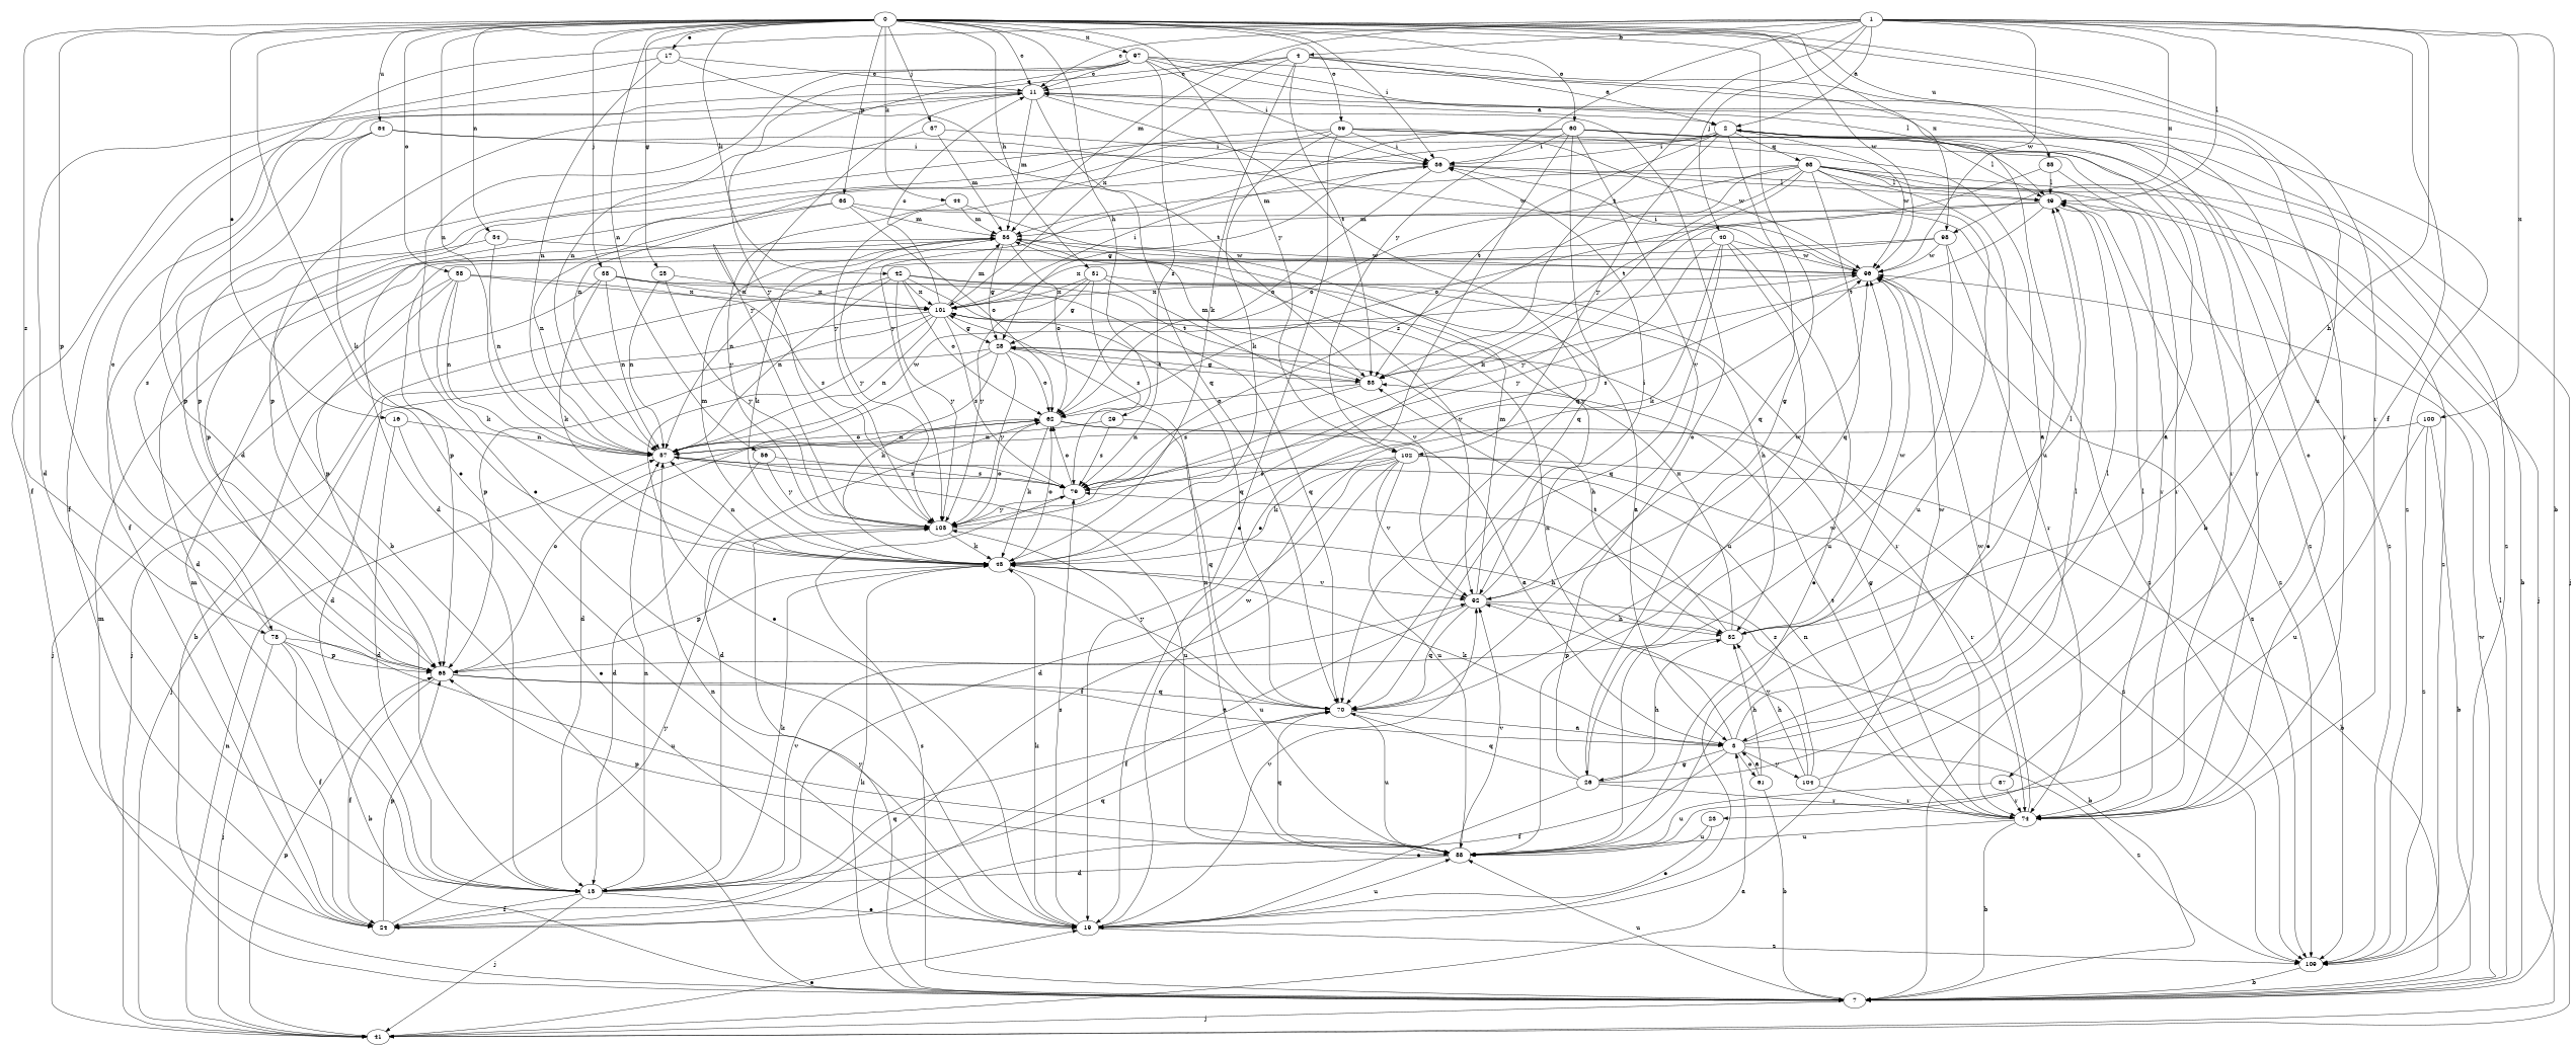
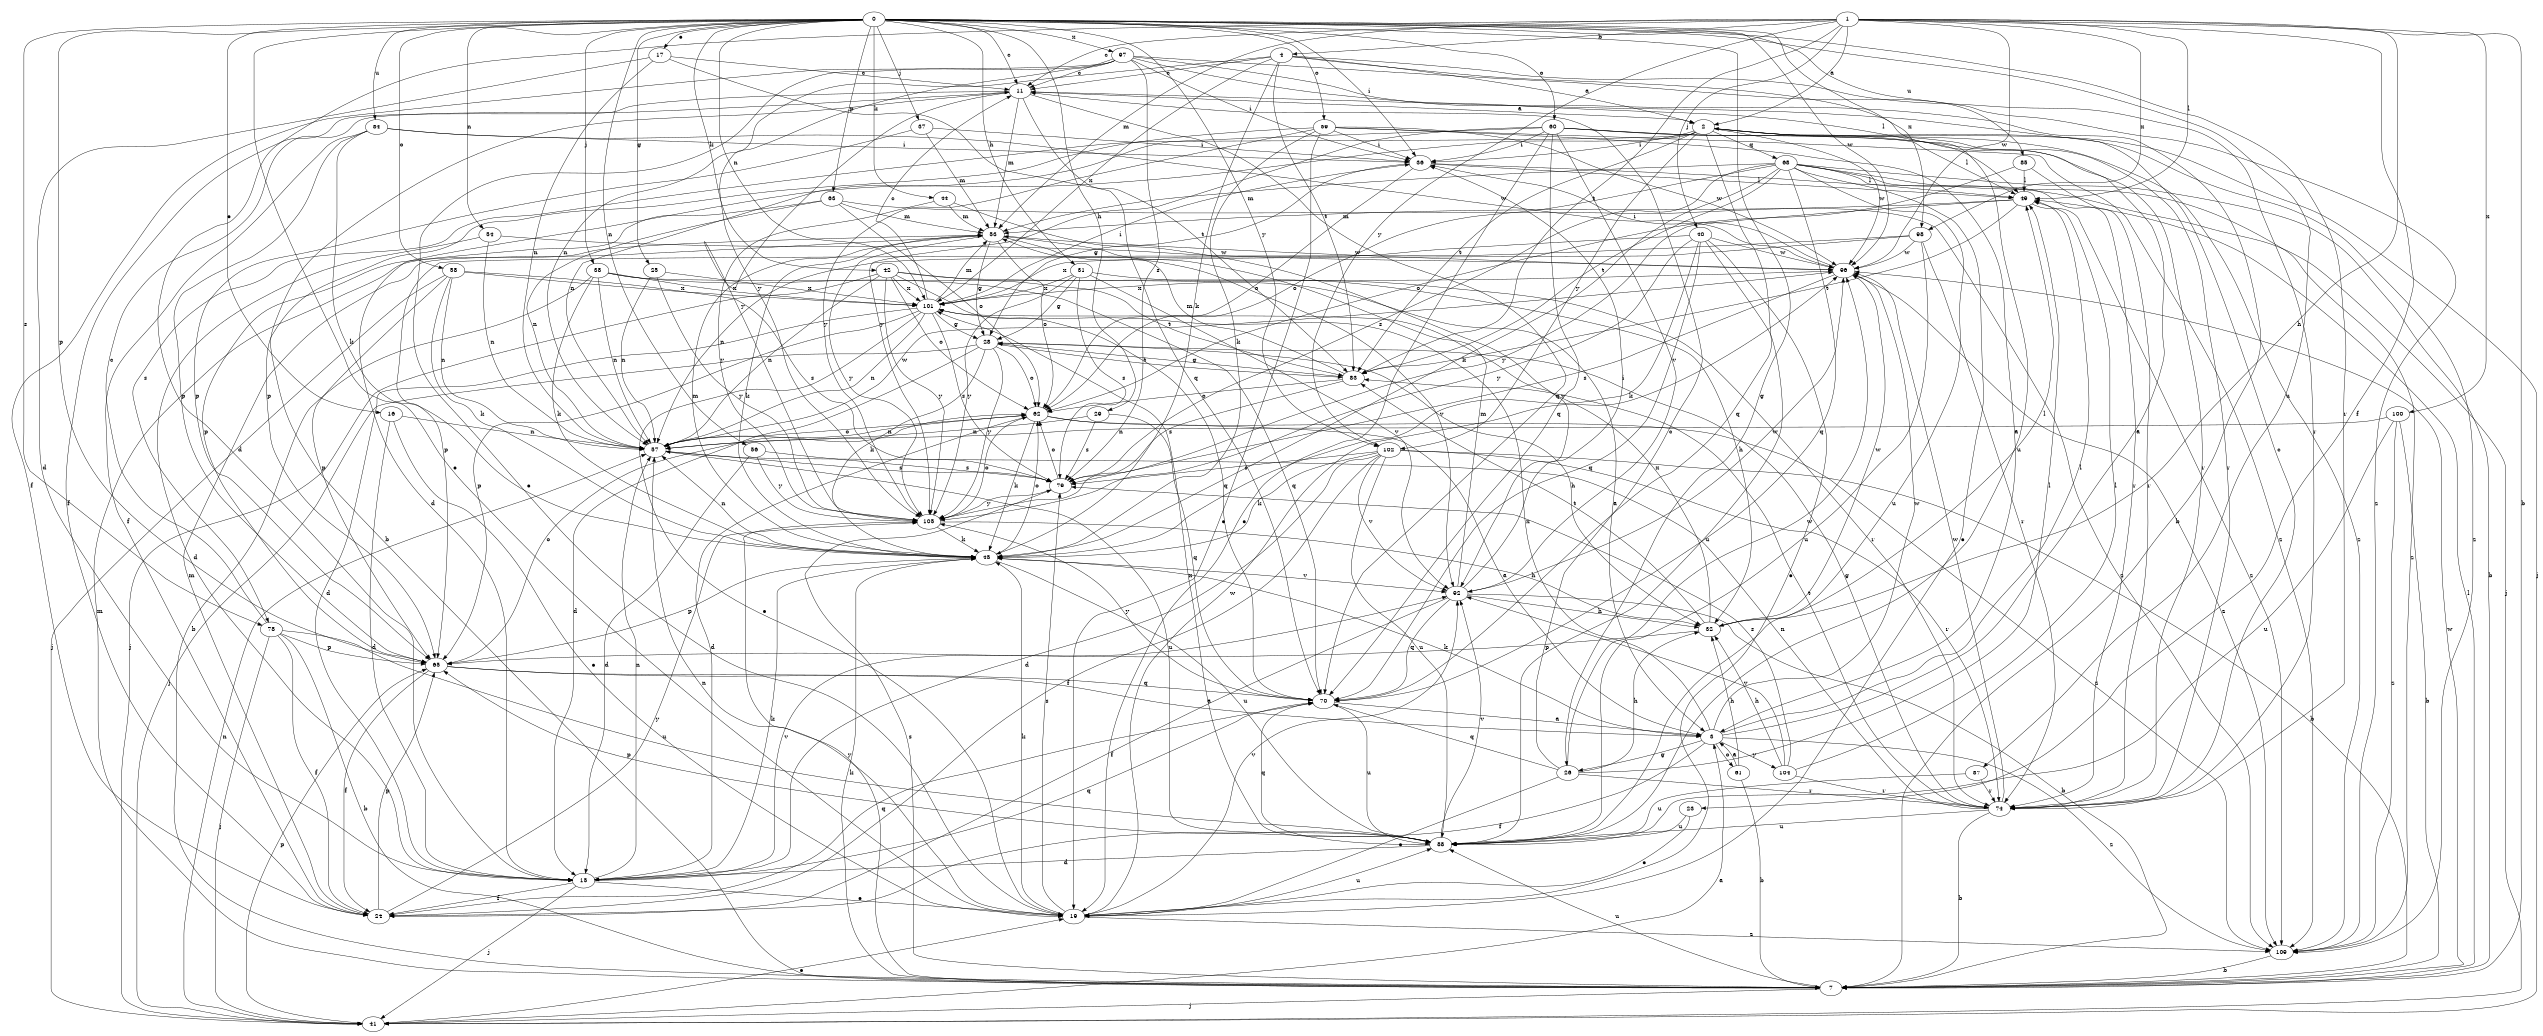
  strict digraph {
    0
    11
    16
    17
    19
    25
    26
    29
    31
    36
    37
    38
    42
    44
    54
    56
    57
    58
    59
    60
    63
    65
    74
    78
    84
    85
    87
    96
    97
    98
    102
    2
    7
    53
    83
    70
    24
    105
    15
    109
    45
    88
    79
    92
    101
    32
    49
    28
    41
    62
    3
    1
    4
    23
    40
    100
    68
    61
    104
    0 -> 11 [label=c]
    0 -> 16 [label=e]
    0 -> 17 [label=e]
    0 -> 19 [label=e]
    0 -> 25 [label=g]
    0 -> 26 [label=g]
    0 -> 29 [label=h]
    0 -> 31 [label=h]
    0 -> 36 [label=i]
    0 -> 37 [label=j]
    0 -> 38 [label=j]
    0 -> 42 [label=k]
    0 -> 44 [label=k]
    0 -> 54 [label=n]
    0 -> 56 [label=n]
-   0 -> 57 [label=n]
+   0 -> 101 [label=n]
    0 -> 58 [label=o]
    0 -> 59 [label=o]
    0 -> 60 [label=o]
    0 -> 63 [label=p]
    0 -> 65 [label=p]
    0 -> 74 [label=r]
    0 -> 78 [label=s]
    0 -> 84 [label=u]
    0 -> 85 [label=u]
    0 -> 87 [label=u]
    0 -> 96 [label=w]
    0 -> 97 [label=x]
    0 -> 98 [label=x]
    0 -> 102 [label=y]
    11 -> 2 [label=a]
    11 -> 7 [label=b]
    11 -> 53 [label=m]
    11 -> 83 [label=t]
    11 -> 70 [label=q]
    11 -> 24 [label=f]
    11 -> 105 [label=y]
    16 -> 19 [label=e]
    16 -> 57 [label=n]
    16 -> 15 [label=d]
    17 -> 11 [label=c]
    17 -> 57 [label=n]
    17 -> 70 [label=q]
    17 -> 15 [label=d]
    19 -> 57 [label=n]
    19 -> 96 [label=w]
    19 -> 109 [label=z]
    19 -> 45 [label=k]
    19 -> 88 [label=u]
    19 -> 79 [label=s]
    19 -> 92 [label=v]
    25 -> 57 [label=n]
    25 -> 105 [label=y]
    25 -> 101 [label=x]
    26 -> 11 [label=c]
    26 -> 19 [label=e]
    26 -> 74 [label=r]
    26 -> 96 [label=w]
    26 -> 70 [label=q]
    26 -> 32 [label=h]
    26 -> 49 [label=l]
    29 -> 57 [label=n]
    29 -> 70 [label=q]
    29 -> 79 [label=s]
    31 -> 105 [label=y]
    31 -> 79 [label=s]
    31 -> 92 [label=v]
    31 -> 101 [label=x]
    31 -> 32 [label=h]
    31 -> 28 [label=g]
    36 -> 49 [label=l]
    36 -> 28 [label=g]
    36 -> 41 [label=j]
    36 -> 62 [label=o]
    37 -> 36 [label=i]
    37 -> 65 [label=p]
    37 -> 53 [label=m]
    38 -> 57 [label=n]
    38 -> 7 [label=b]
    38 -> 70 [label=q]
    38 -> 45 [label=k]
    38 -> 101 [label=x]
    38 -> 3 [label=a]
    42 -> 57 [label=n]
    42 -> 74 [label=r]
    42 -> 83 [label=t]
    42 -> 70 [label=q]
    42 -> 105 [label=y]
    42 -> 101 [label=x]
    42 -> 41 [label=j]
    42 -> 62 [label=o]
    44 -> 53 [label=m]
    44 -> 105 [label=y]
    44 -> 92 [label=v]
    54 -> 57 [label=n]
    54 -> 96 [label=w]
    54 -> 15 [label=d]
    56 -> 105 [label=y]
    56 -> 15 [label=d]
    56 -> 79 [label=s]
    57 -> 96 [label=w]
    57 -> 88 [label=u]
    57 -> 79 [label=s]
    57 -> 62 [label=o]
    58 -> 57 [label=n]
    58 -> 65 [label=p]
    58 -> 45 [label=k]
    58 -> 79 [label=s]
    58 -> 101 [label=x]
    58 -> 41 [label=j]
    59 -> 19 [label=e]
    59 -> 36 [label=i]
    59 -> 65 [label=p]
    59 -> 96 [label=w]
    59 -> 105 [label=y]
    59 -> 109 [label=z]
    59 -> 45 [label=k]
    59 -> 3 [label=a]
    60 -> 19 [label=e]
    60 -> 36 [label=i]
    60 -> 57 [label=n]
    60 -> 74 [label=r]
    60 -> 70 [label=q]
    60 -> 105 [label=y]
    60 -> 109 [label=z]
    60 -> 92 [label=v]
    60 -> 49 [label=l]
    63 -> 57 [label=n]
    63 -> 65 [label=p]
    63 -> 53 [label=m]
    63 -> 109 [label=z]
    63 -> 62 [label=o]
    65 -> 70 [label=q]
    65 -> 24 [label=f]
    65 -> 62 [label=o]
    65 -> 3 [label=a]
    74 -> 11 [label=c]
    74 -> 57 [label=n]
    74 -> 96 [label=w]
    74 -> 7 [label=b]
    74 -> 83 [label=t]
    74 -> 88 [label=u]
    74 -> 28 [label=g]
    78 -> 11 [label=c]
    78 -> 65 [label=p]
    78 -> 7 [label=b]
    78 -> 24 [label=f]
    78 -> 88 [label=u]
    78 -> 41 [label=j]
    84 -> 36 [label=i]
    84 -> 65 [label=p]
    84 -> 96 [label=w]
    84 -> 24 [label=f]
    84 -> 45 [label=k]
    85 -> 74 [label=r]
    85 -> 49 [label=l]
    85 -> 62 [label=o]
    87 -> 74 [label=r]
    87 -> 88 [label=u]
    96 -> 36 [label=i]
    96 -> 109 [label=z]
    96 -> 79 [label=s]
    96 -> 101 [label=x]
    97 -> 11 [label=c]
    97 -> 19 [label=e]
    97 -> 36 [label=i]
    97 -> 7 [label=b]
    97 -> 24 [label=f]
    97 -> 105 [label=y]
    97 -> 109 [label=z]
    97 -> 79 [label=s]
    97 -> 49 [label=l]
    98 -> 65 [label=p]
    98 -> 74 [label=r]
    98 -> 96 [label=w]
    98 -> 88 [label=u]
    98 -> 101 [label=x]
    102 -> 74 [label=r]
    102 -> 7 [label=b]
    102 -> 24 [label=f]
    102 -> 15 [label=d]
    102 -> 45 [label=k]
    102 -> 88 [label=u]
    102 -> 79 [label=s]
    102 -> 92 [label=v]
    2 -> 36 [label=i]
    2 -> 74 [label=r]
    2 -> 78 [label=s]
    2 -> 96 [label=w]
    2 -> 102 [label=y]
    2 -> 83 [label=t]
    2 -> 70 [label=q]
    2 -> 15 [label=d]
    2 -> 109 [label=z]
    2 -> 41 [label=j]
    2 -> 68 [label=q]
    7 -> 96 [label=w]
    7 -> 53 [label=m]
    7 -> 105 [label=y]
    7 -> 45 [label=k]
    7 -> 88 [label=u]
    7 -> 79 [label=s]
    7 -> 49 [label=l]
    7 -> 41 [label=j]
    53 -> 96 [label=w]
    53 -> 105 [label=y]
    53 -> 45 [label=k]
    53 -> 92 [label=v]
    53 -> 28 [label=g]
    53 -> 62 [label=o]
    83 -> 53 [label=m]
    83 -> 79 [label=s]
    83 -> 28 [label=g]
    83 -> 62 [label=o]
    70 -> 105 [label=y]
    70 -> 88 [label=u]
    70 -> 3 [label=a]
    24 -> 65 [label=p]
    24 -> 53 [label=m]
    24 -> 70 [label=q]
    24 -> 105 [label=y]
    105 -> 45 [label=k]
    105 -> 32 [label=h]
    105 -> 62 [label=o]
    15 -> 19 [label=e]
    15 -> 57 [label=n]
    15 -> 70 [label=q]
    15 -> 24 [label=f]
    15 -> 45 [label=k]
    15 -> 92 [label=v]
    15 -> 41 [label=j]
    109 -> 7 [label=b]
    45 -> 57 [label=n]
    45 -> 65 [label=p]
    45 -> 53 [label=m]
    45 -> 88 [label=u]
    45 -> 92 [label=v]
    45 -> 62 [label=o]
    88 -> 65 [label=p]
    88 -> 70 [label=q]
    88 -> 15 [label=d]
    88 -> 92 [label=v]
    88 -> 101 [label=x]
    79 -> 105 [label=y]
    79 -> 62 [label=o]
    92 -> 36 [label=i]
    92 -> 96 [label=w]
    92 -> 7 [label=b]
    92 -> 53 [label=m]
    92 -> 70 [label=q]
    92 -> 24 [label=f]
    92 -> 32 [label=h]
    101 -> 11 [label=c]
    101 -> 19 [label=e]
    101 -> 36 [label=i]
    101 -> 57 [label=n]
    101 -> 65 [label=p]
    101 -> 53 [label=m]
    101 -> 15 [label=d]
    101 -> 79 [label=s]
    101 -> 28 [label=g]
    32 -> 65 [label=p]
    32 -> 96 [label=w]
    32 -> 83 [label=t]
    32 -> 101 [label=x]
    32 -> 49 [label=l]
    49 -> 53 [label=m]
    49 -> 83 [label=t]
    49 -> 105 [label=y]
    49 -> 109 [label=z]
    28 -> 83 [label=t]
    28 -> 105 [label=y]
    28 -> 15 [label=d]
    28 -> 45 [label=k]
    28 -> 32 [label=h]
    28 -> 41 [label=j]
    28 -> 62 [label=o]
    41 -> 19 [label=e]
    41 -> 57 [label=n]
    41 -> 65 [label=p]
    41 -> 3 [label=a]
    62 -> 57 [label=n]
    62 -> 15 [label=d]
    62 -> 109 [label=z]
    62 -> 45 [label=k]
    62 -> 3 [label=a]
    3 -> 26 [label=g]
    3 -> 96 [label=w]
    3 -> 2 [label=a]
    3 -> 24 [label=f]
    3 -> 109 [label=z]
    3 -> 45 [label=k]
    3 -> 101 [label=x]
    3 -> 49 [label=l]
    3 -> 61 [label=o]
    3 -> 104 [label=y]
    1 -> 11 [label=c]
    1 -> 96 [label=w]
    1 -> 98 [label=x]
    1 -> 102 [label=y]
    1 -> 2 [label=a]
    1 -> 7 [label=b]
    1 -> 53 [label=m]
    1 -> 83 [label=t]
    1 -> 15 [label=d]
    1 -> 32 [label=h]
    1 -> 49 [label=l]
    1 -> 4 [label=b]
    1 -> 23 [label=f]
    1 -> 40 [label=j]
    1 -> 100 [label=x]
    4 -> 11 [label=c]
    4 -> 57 [label=n]
    4 -> 74 [label=r]
    4 -> 2 [label=a]
    4 -> 83 [label=t]
    4 -> 45 [label=k]
    4 -> 88 [label=u]
    4 -> 101 [label=x]
    23 -> 19 [label=e]
    23 -> 88 [label=u]
    40 -> 19 [label=e]
    40 -> 57 [label=n]
    40 -> 96 [label=w]
    40 -> 70 [label=q]
    40 -> 105 [label=y]
    40 -> 45 [label=k]
    40 -> 88 [label=u]
    100 -> 57 [label=n]
    100 -> 7 [label=b]
    100 -> 109 [label=z]
    100 -> 88 [label=u]
    68 -> 19 [label=e]
    68 -> 74 [label=r]
    68 -> 7 [label=b]
    68 -> 53 [label=m]
    68 -> 83 [label=t]
    68 -> 70 [label=q]
    68 -> 109 [label=z]
    68 -> 45 [label=k]
    68 -> 88 [label=u]
    68 -> 79 [label=s]
    68 -> 49 [label=l]
    68 -> 62 [label=o]
    61 -> 7 [label=b]
    61 -> 32 [label=h]
    61 -> 3 [label=a]
    104 -> 74 [label=r]
    104 -> 79 [label=s]
    104 -> 92 [label=v]
    104 -> 32 [label=h]
    104 -> 49 [label=l]
  }
